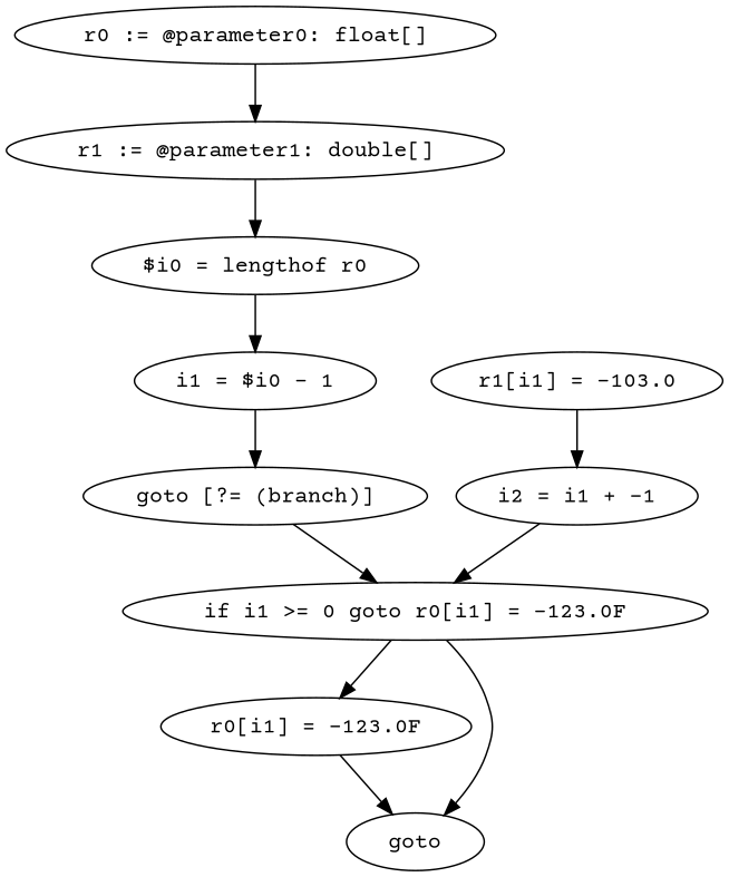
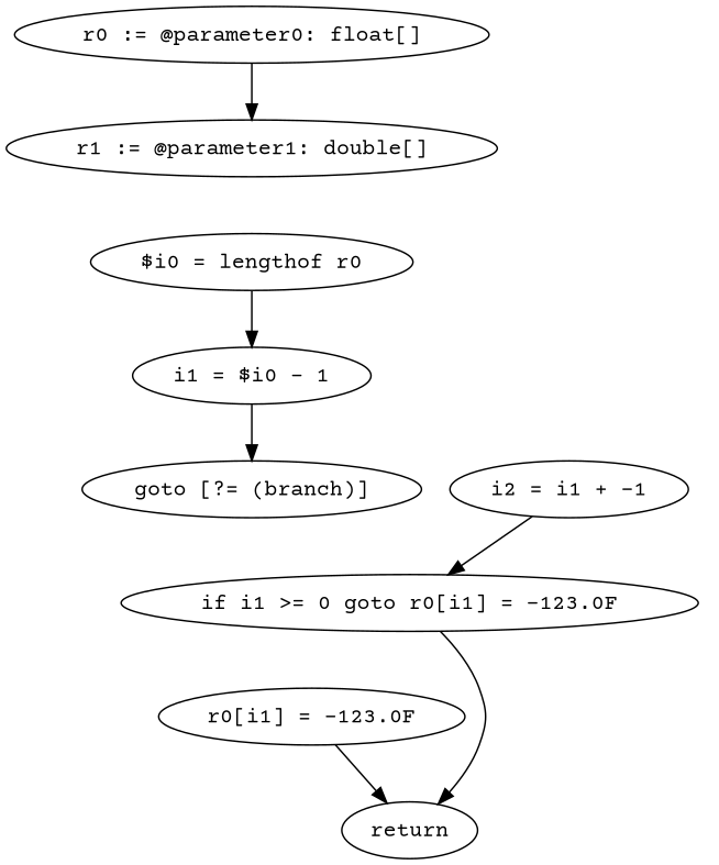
  digraph {
    fontname="Courier Prime"
    node [fontname="Courier Prime"]
    edge [fontname="Courier Prime"]
    "r0 := @parameter0: float[]"
    "r1 := @parameter1: double[]"
    "$i0 = lengthof r0"
    "i1 = $i0 - 1"
    "goto [?= (branch)]"
    "if i1 >= 0 goto r0[i1] = -123.0F"
    "r0[i1] = -123.0F"
-   return [label=goto]
+   return
    n9 [label="i2 = i1 + -1"]
-   "r1[i1] = -103.0"
    "r0 := @parameter0: float[]" -> "r1 := @parameter1: double[]"
-   "r1 := @parameter1: double[]" -> "$i0 = lengthof r0"
    "$i0 = lengthof r0" -> "i1 = $i0 - 1"
    "i1 = $i0 - 1" -> "goto [?= (branch)]"
-   "goto [?= (branch)]" -> "if i1 >= 0 goto r0[i1] = -123.0F"
-   "if i1 >= 0 goto r0[i1] = -123.0F" -> "r0[i1] = -123.0F"
    "if i1 >= 0 goto r0[i1] = -123.0F" -> return
    "r0[i1] = -123.0F" -> return
    n9 -> "if i1 >= 0 goto r0[i1] = -123.0F"
-   "r1[i1] = -103.0" -> n9
  }
